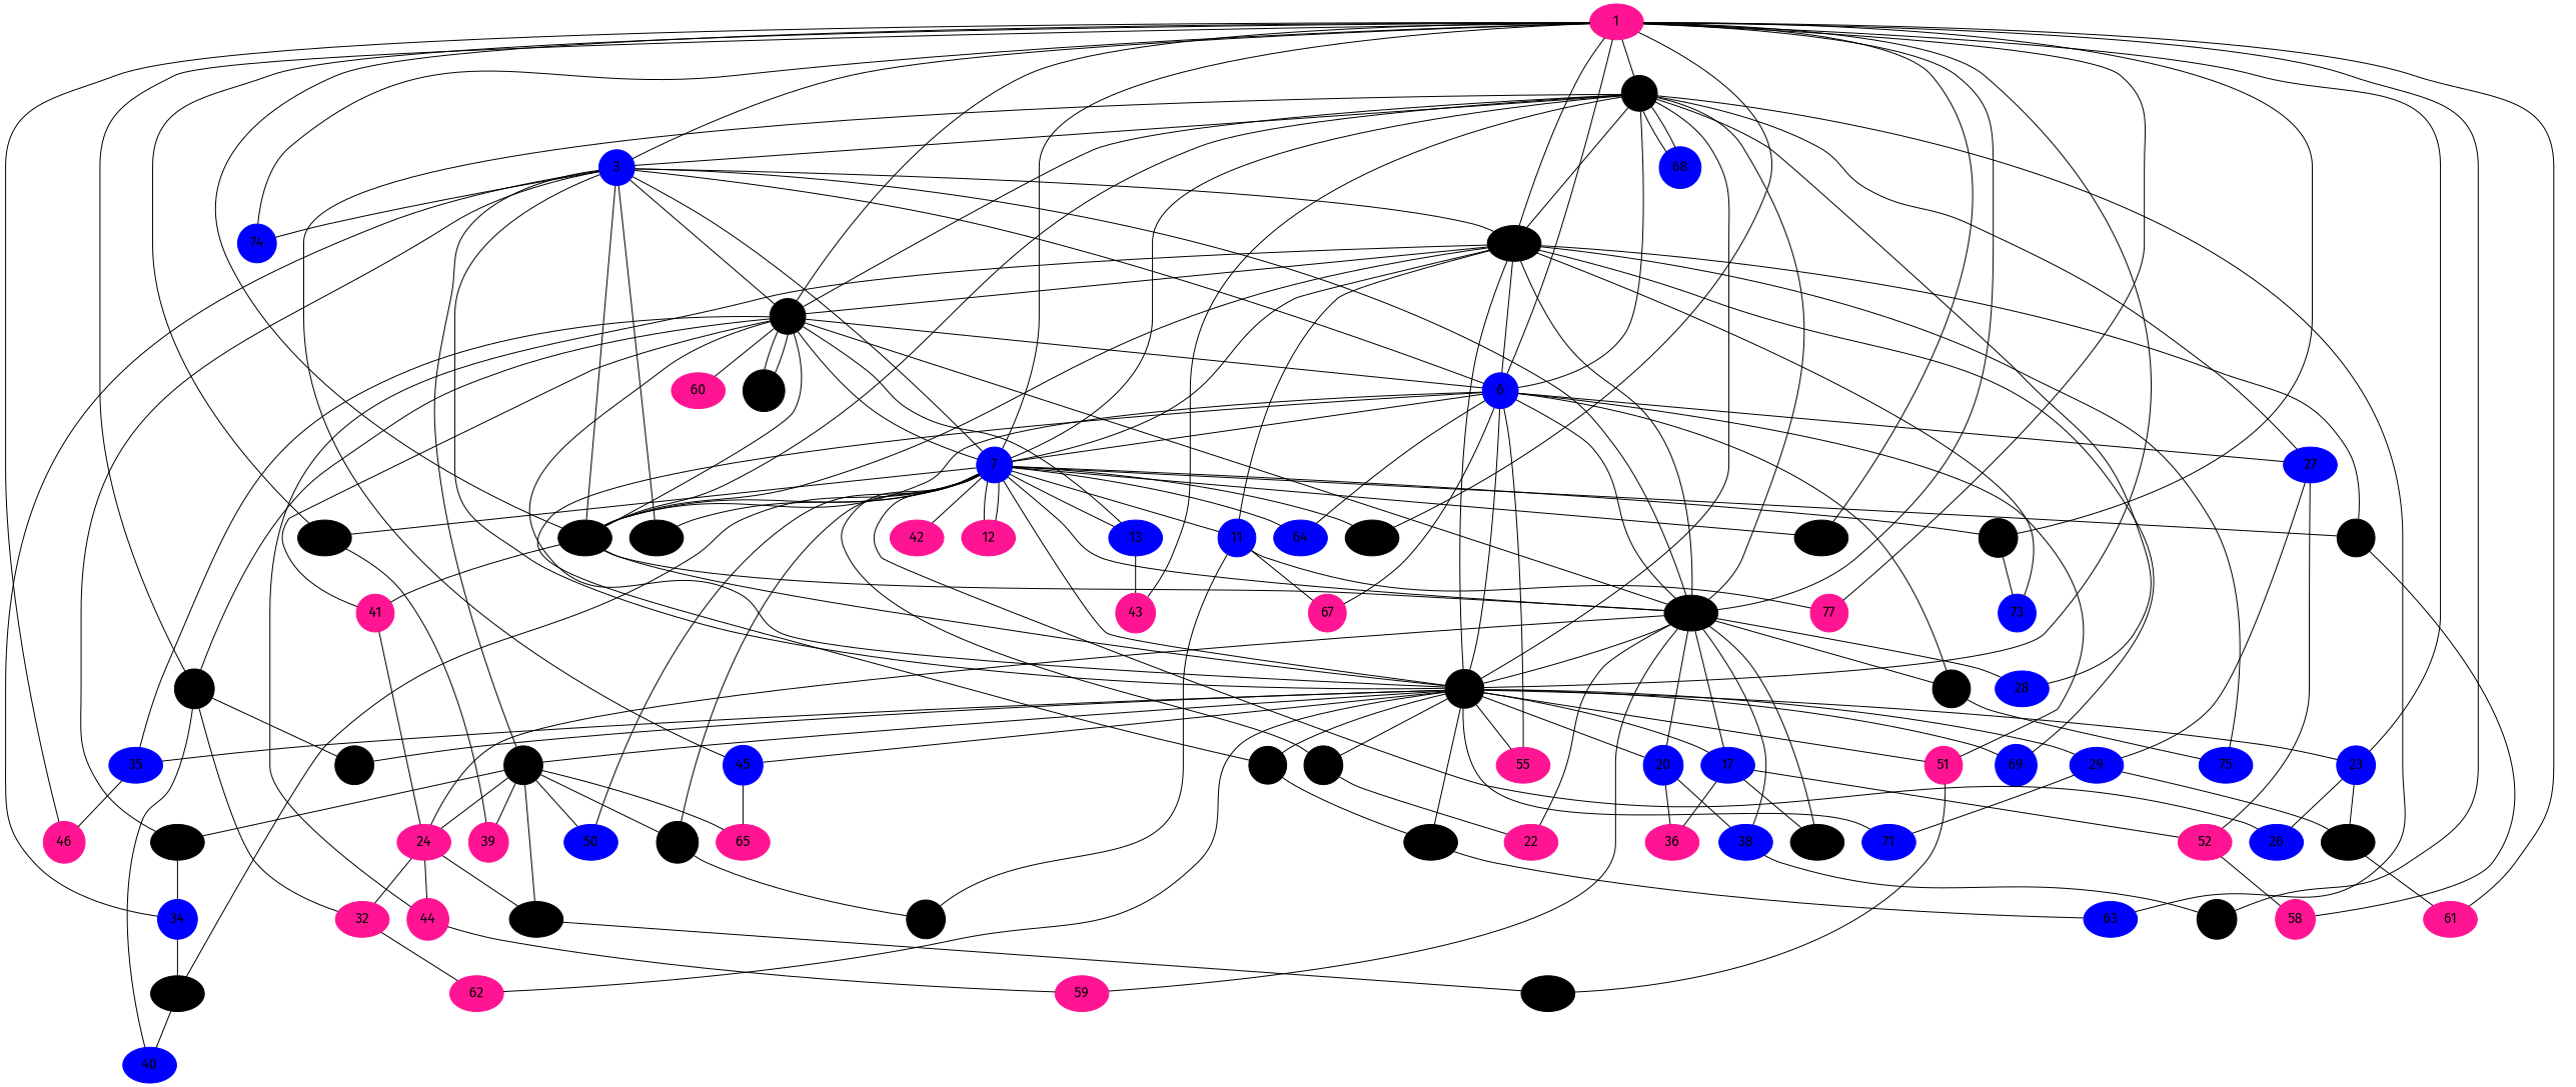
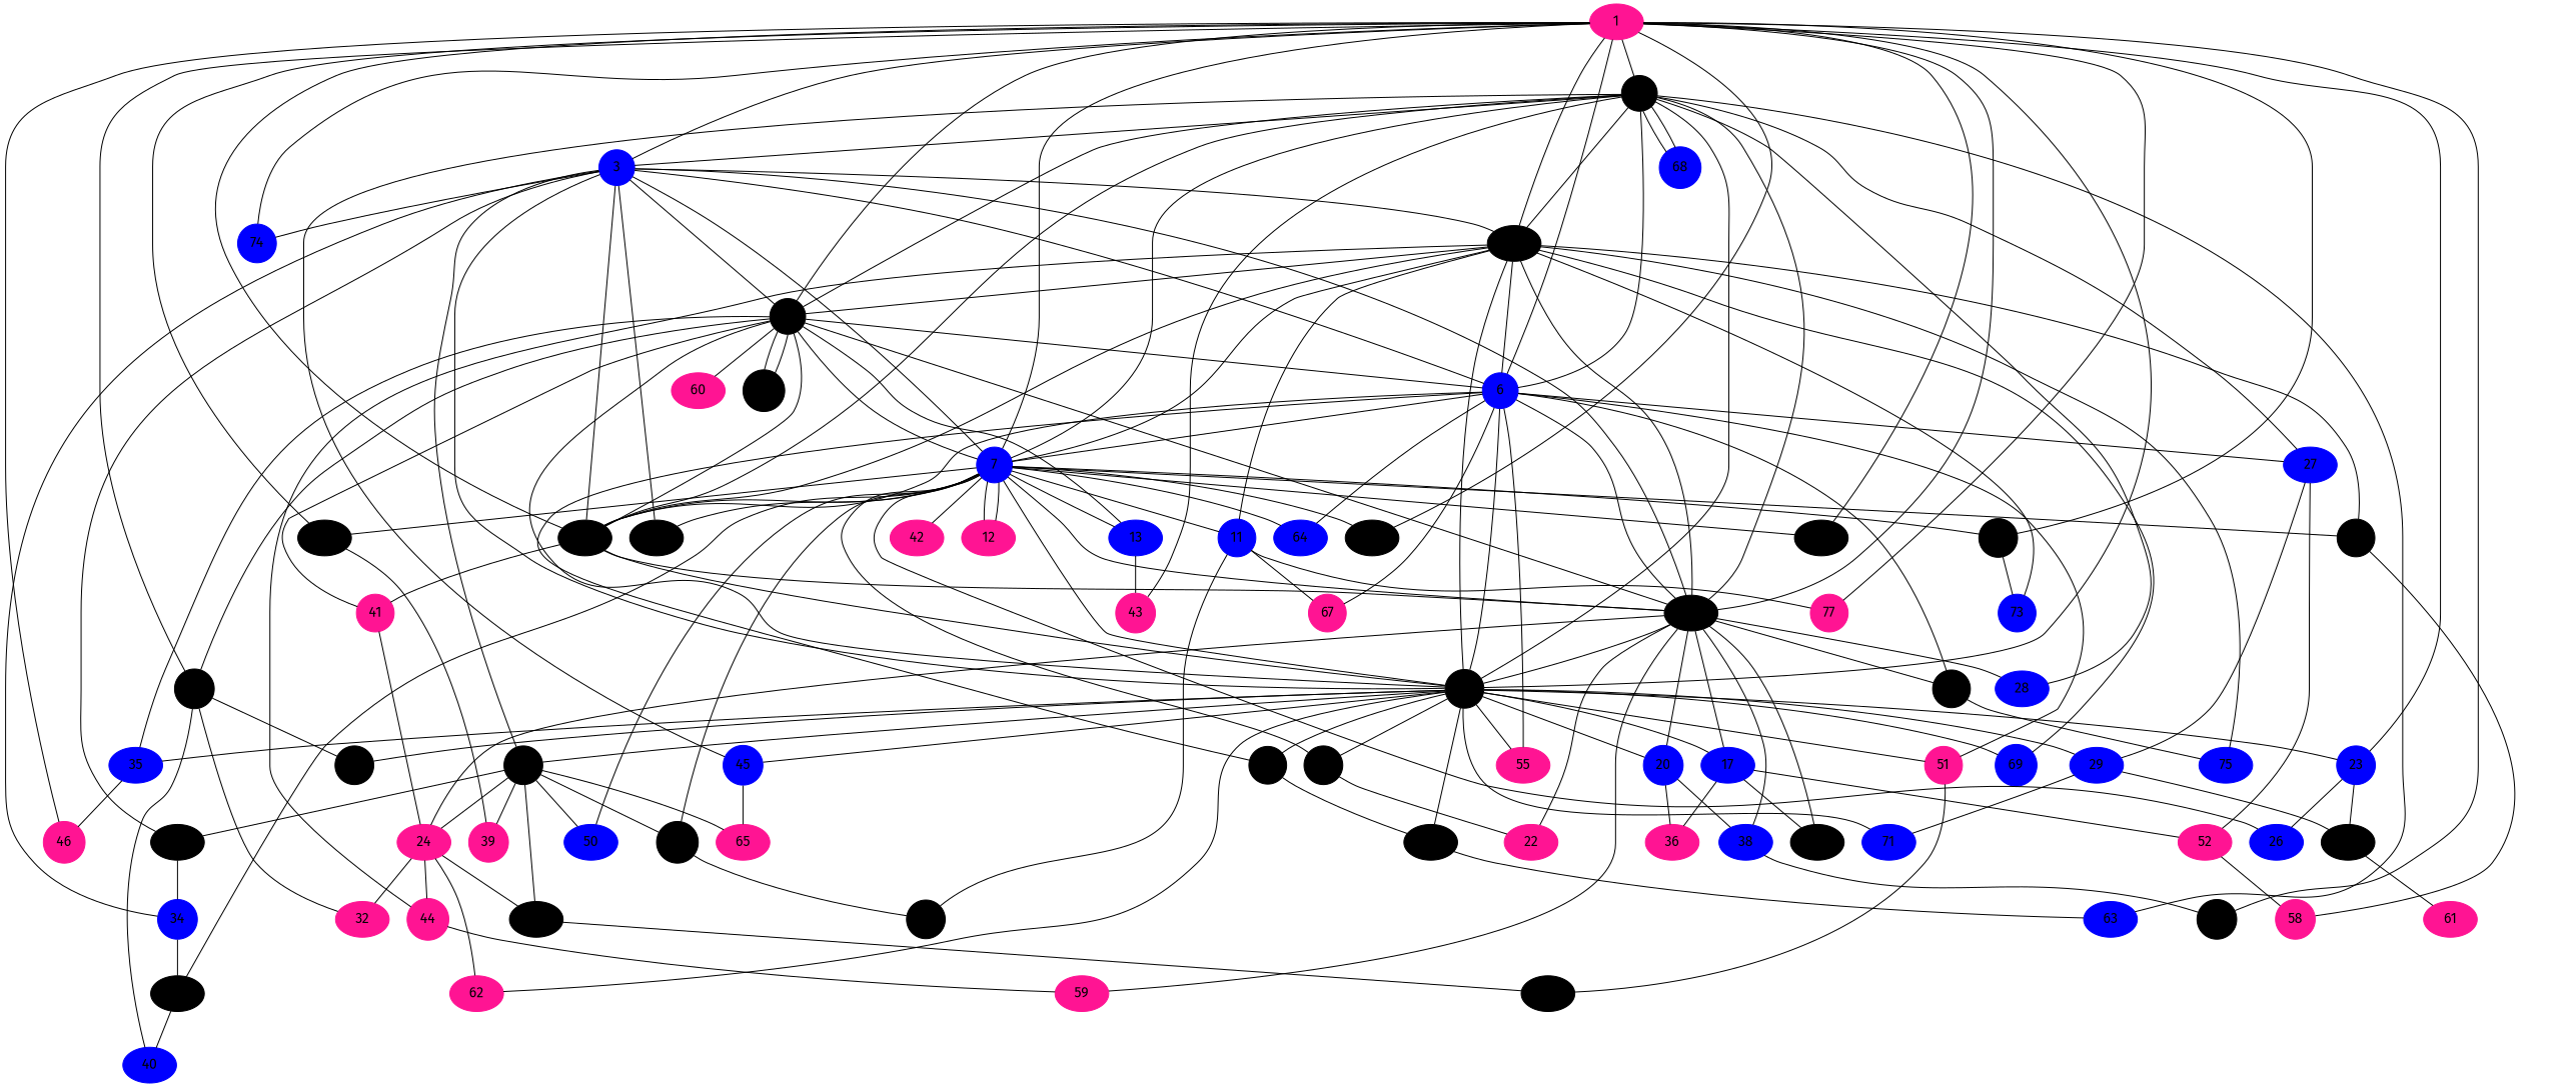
  graph {
    fontname="Fira Sans"
    node [color=black fontname="Fira Sans" shape=ellipse style=filled]
    edge [fontname="Fira Sans"]
    1 [color=deeppink]
    2 [shape=circle]
    3 [color=blue shape=circle]
    4
    5 [shape=circle]
    6 [color=blue shape=circle]
    7 [color=blue shape=circle]
    8
    9
    10 [shape=circle]
    18
    19 [shape=circle]
    21
    23 [color=blue shape=circle]
    30 [shape=circle]
    46 [color=deeppink shape=circle]
    54 [shape=circle]
    61 [color=deeppink]
    66
    74 [color=blue shape=circle]
    77 [color=deeppink shape=circle]
    27 [color=blue]
    28 [color=blue]
    43 [color=deeppink shape=circle]
    45 [color=blue shape=circle]
    63 [color=blue]
    68 [color=blue shape=circle]
    16 [shape=circle]
    31
    34 [color=blue shape=circle]
    72
    11 [color=blue shape=circle]
    44 [color=deeppink shape=circle]
    47 [shape=circle]
    69 [color=blue shape=circle]
    73 [color=blue shape=circle]
    75 [color=blue]
    60 [color=deeppink]
    13 [color=blue]
    35 [color=blue]
    41 [color=deeppink shape=circle]
    49 [shape=circle]
    15 [shape=circle]
    51 [color=deeppink shape=circle]
    55 [color=deeppink]
    57 [shape=circle]
    64 [color=blue]
    67 [color=deeppink shape=circle]
    12 [color=deeppink]
    14 [shape=circle]
    26 [color=blue]
    37
    42 [color=deeppink]
    48 [shape=circle]
    50 [color=blue]
    17 [color=blue]
    20 [color=blue shape=circle]
    22 [color=deeppink]
    24 [color=deeppink]
    33
    38 [color=blue]
    59 [color=deeppink]
    25
    29 [color=blue]
    62 [color=deeppink]
    70 [shape=circle]
    71 [color=blue]
    39 [color=deeppink shape=circle]
    56
    32 [color=deeppink]
    40 [color=blue]
    52 [color=deeppink]
    65 [color=deeppink]
    76
    53 [shape=circle]
    58 [color=deeppink shape=circle]
    78
    36 [color=deeppink]
    1 -- 2
    1 -- 3
    1 -- 4
    1 -- 5
    1 -- 6
    1 -- 7
    1 -- 8
    1 -- 9
    1 -- 10
    1 -- 18
    1 -- 19
    1 -- 21
    1 -- 23
    1 -- 30
    1 -- 46
    1 -- 54
-   1 -- 61
    1 -- 66
    1 -- 74
    1 -- 77
    2 -- 3
    2 -- 4
    2 -- 5
    2 -- 6
    2 -- 7
    2 -- 8
    2 -- 9
    2 -- 10
    2 -- 27
    2 -- 28
    2 -- 43
    2 -- 45
    2 -- 63
    2 -- 68
    2 -- 68
    3 -- 4
    3 -- 5
    3 -- 6
    3 -- 7
    3 -- 8
    3 -- 9
    3 -- 10
    3 -- 74
    3 -- 16
    3 -- 31
    3 -- 34
    3 -- 72
    4 -- 5
    4 -- 6
    4 -- 7
    4 -- 8
    4 -- 9
    4 -- 10
    4 -- 11
    4 -- 44
    4 -- 47
    4 -- 69
    4 -- 73
    4 -- 75
    5 -- 6
    5 -- 7
    5 -- 8
    5 -- 9
    5 -- 10
    5 -- 30
    5 -- 60
    5 -- 13
    5 -- 35
    5 -- 41
    5 -- 49
    5 -- 49
    6 -- 7
    6 -- 8
    6 -- 9
    6 -- 10
    6 -- 27
    6 -- 15
    6 -- 51
    6 -- 55
    6 -- 57
    6 -- 64
    6 -- 67
    7 -- 8
    7 -- 9
    7 -- 10
    7 -- 18
    7 -- 19
    7 -- 21
    7 -- 66
    7 -- 72
    7 -- 11
    7 -- 47
    7 -- 13
    7 -- 64
    7 -- 12
    7 -- 12
    7 -- 14
    7 -- 26
    7 -- 37
    7 -- 42
    7 -- 48
    7 -- 50
    8 -- 9
    8 -- 10
    8 -- 41
    9 -- 10
    9 -- 28
    9 -- 57
    9 -- 17
    9 -- 20
    9 -- 22
    9 -- 24
    9 -- 33
    9 -- 38
    9 -- 59
    10 -- 23
    10 -- 45
    10 -- 16
    10 -- 69
    10 -- 35
    10 -- 15
    10 -- 51
    10 -- 55
    10 -- 14
    10 -- 17
    10 -- 20
    10 -- 25
    10 -- 29
    10 -- 62
    10 -- 70
    10 -- 71
    18 -- 39
    19 -- 73
    23 -- 26
    23 -- 56
    30 -- 70
    30 -- 32
    30 -- 40
    27 -- 29
    27 -- 52
    45 -- 65
    16 -- 31
    16 -- 48
    16 -- 50
    16 -- 24
    16 -- 39
    16 -- 65
    16 -- 76
    31 -- 34
    34 -- 37
    11 -- 77
    11 -- 67
    11 -- 53
    44 -- 59
    47 -- 58
    13 -- 43
    35 -- 46
    41 -- 24
    15 -- 25
    51 -- 78
    57 -- 75
    14 -- 22
    37 -- 40
    48 -- 53
    17 -- 33
    17 -- 52
    17 -- 36
    20 -- 38
    20 -- 36
    24 -- 44
-   32 -- 62
+   24 -- 62
    24 -- 32
    24 -- 76
    38 -- 54
    25 -- 63
    29 -- 71
    29 -- 56
    56 -- 61
    52 -- 58
    76 -- 78
  }
